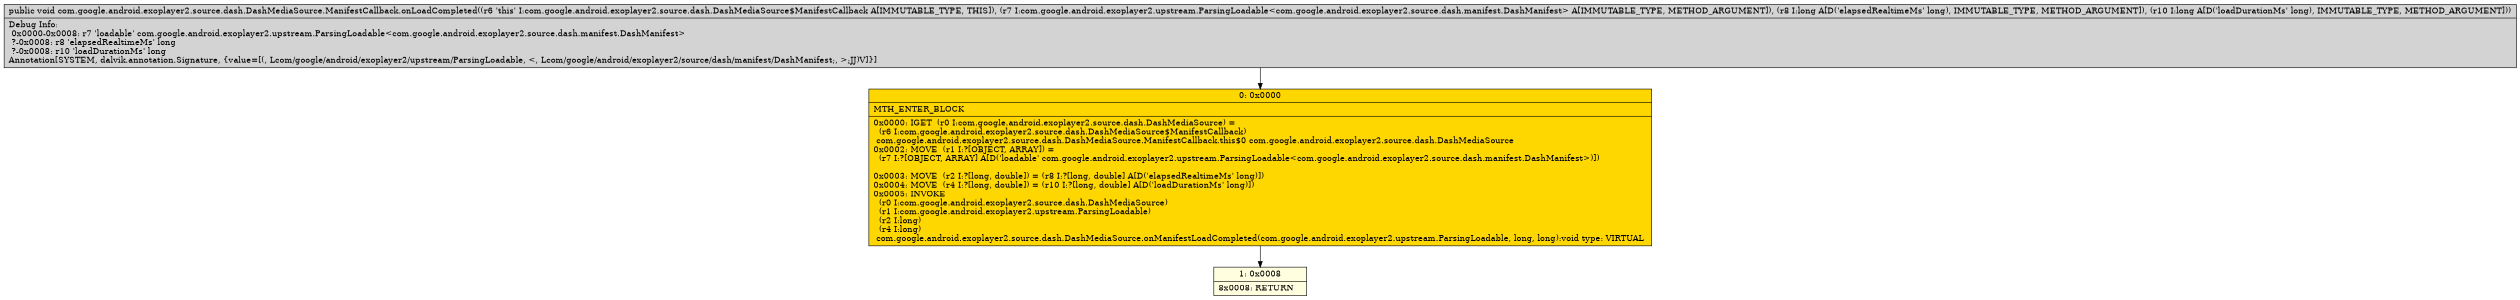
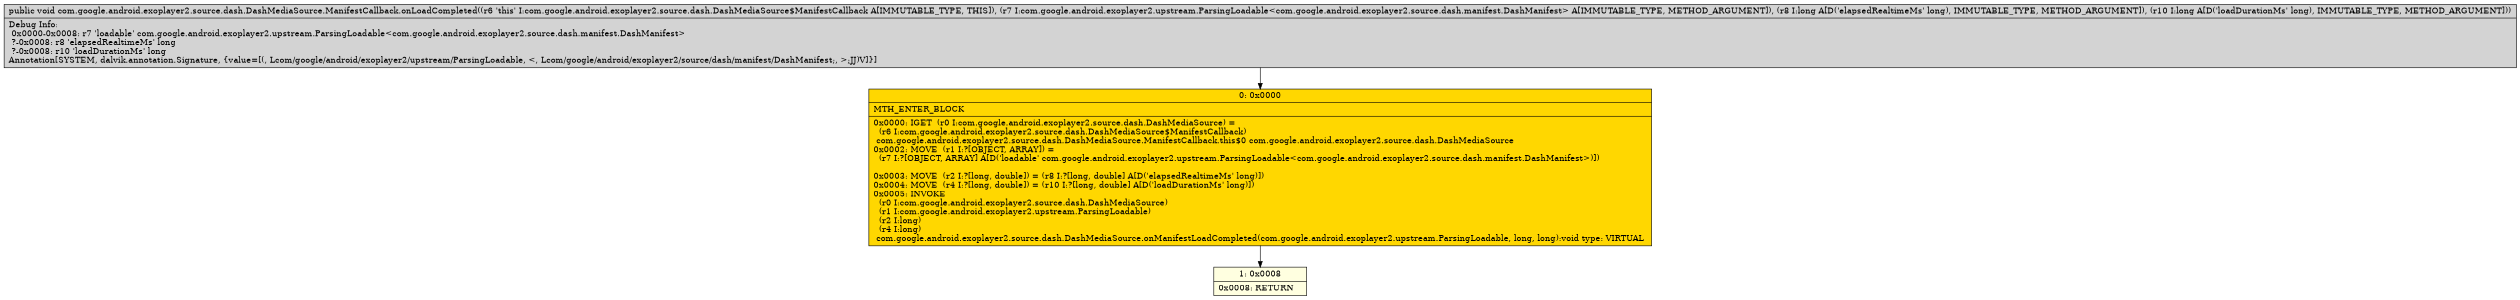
  digraph {
    node [shape=record style=filled]
    n1 [label="{0\:\ 0x0000|MTH_ENTER_BLOCK\l|0x0000: IGET  (r0 I:com.google.android.exoplayer2.source.dash.DashMediaSource) = \l  (r6 I:com.google.android.exoplayer2.source.dash.DashMediaSource$ManifestCallback)\l com.google.android.exoplayer2.source.dash.DashMediaSource.ManifestCallback.this$0 com.google.android.exoplayer2.source.dash.DashMediaSource \l0x0002: MOVE  (r1 I:?[OBJECT, ARRAY]) = \l  (r7 I:?[OBJECT, ARRAY] A[D('loadable' com.google.android.exoplayer2.upstream.ParsingLoadable\<com.google.android.exoplayer2.source.dash.manifest.DashManifest\>)])\l \l0x0003: MOVE  (r2 I:?[long, double]) = (r8 I:?[long, double] A[D('elapsedRealtimeMs' long)]) \l0x0004: MOVE  (r4 I:?[long, double]) = (r10 I:?[long, double] A[D('loadDurationMs' long)]) \l0x0005: INVOKE  \l  (r0 I:com.google.android.exoplayer2.source.dash.DashMediaSource)\l  (r1 I:com.google.android.exoplayer2.upstream.ParsingLoadable)\l  (r2 I:long)\l  (r4 I:long)\l com.google.android.exoplayer2.source.dash.DashMediaSource.onManifestLoadCompleted(com.google.android.exoplayer2.upstream.ParsingLoadable, long, long):void type: VIRTUAL \l}" fillcolor=gold]
-   n2 [label="{1\:\ 0x0008|8x0008: RETURN   \l}" fillcolor=lightyellow]
+   n2 [label="{1\:\ 0x0008|0x0008: RETURN   \l}" fillcolor=lightyellow]
    n3 [label="{public void com.google.android.exoplayer2.source.dash.DashMediaSource.ManifestCallback.onLoadCompleted((r6 'this' I:com.google.android.exoplayer2.source.dash.DashMediaSource$ManifestCallback A[IMMUTABLE_TYPE, THIS]), (r7 I:com.google.android.exoplayer2.upstream.ParsingLoadable\<com.google.android.exoplayer2.source.dash.manifest.DashManifest\> A[IMMUTABLE_TYPE, METHOD_ARGUMENT]), (r8 I:long A[D('elapsedRealtimeMs' long), IMMUTABLE_TYPE, METHOD_ARGUMENT]), (r10 I:long A[D('loadDurationMs' long), IMMUTABLE_TYPE, METHOD_ARGUMENT]))  | Debug Info:\l  0x0000\-0x0008: r7 'loadable' com.google.android.exoplayer2.upstream.ParsingLoadable\<com.google.android.exoplayer2.source.dash.manifest.DashManifest\>\l  ?\-0x0008: r8 'elapsedRealtimeMs' long\l  ?\-0x0008: r10 'loadDurationMs' long\lAnnotation[SYSTEM, dalvik.annotation.Signature, \{value=[(, Lcom\/google\/android\/exoplayer2\/upstream\/ParsingLoadable, \<, Lcom\/google\/android\/exoplayer2\/source\/dash\/manifest\/DashManifest;, \>;JJ)V]\}]\l}" fillcolor=lightgrey]
    n1 -> n2
    n3 -> n1
  }
